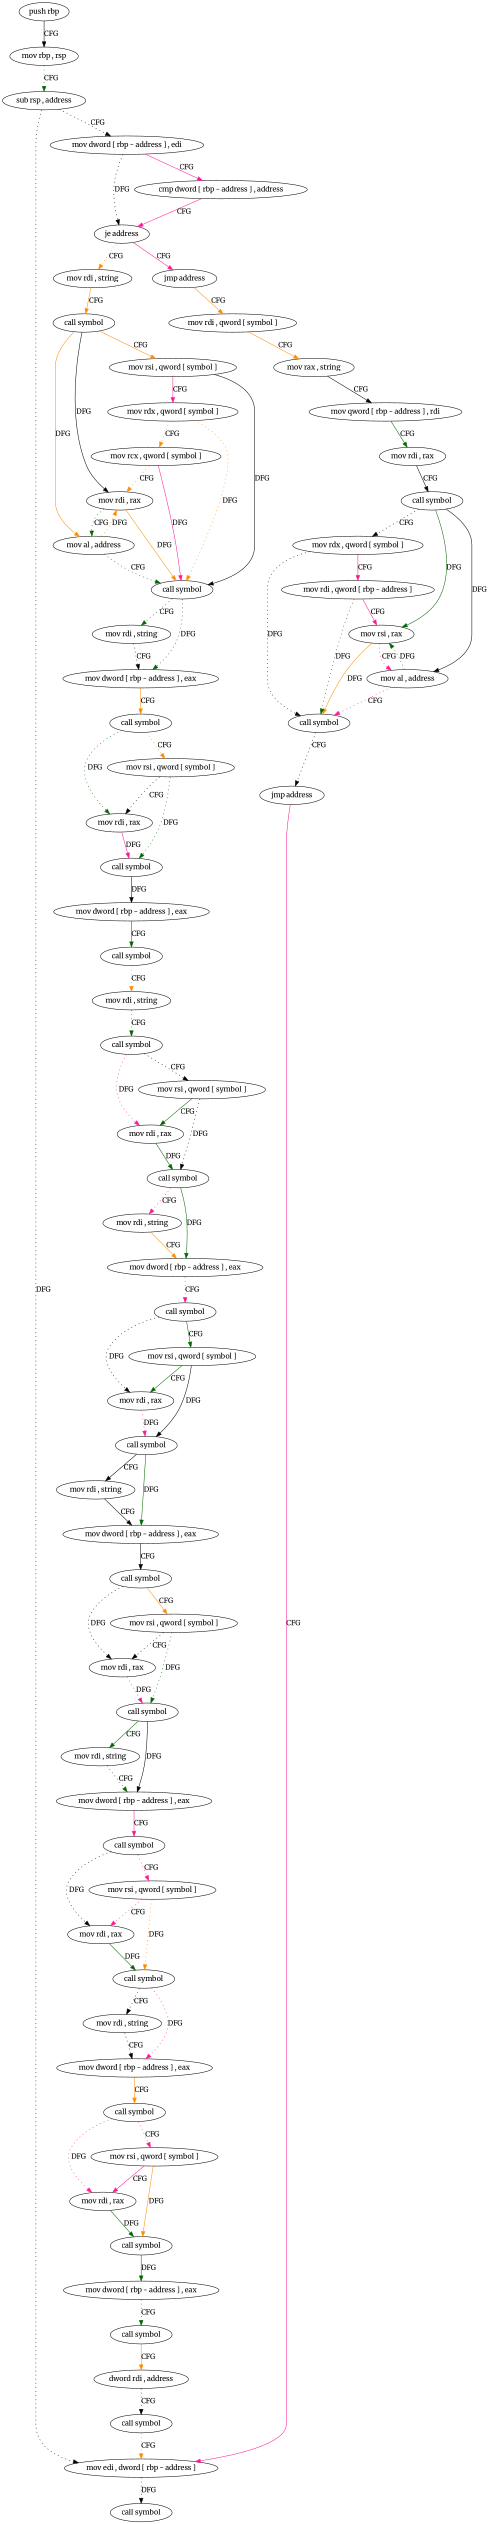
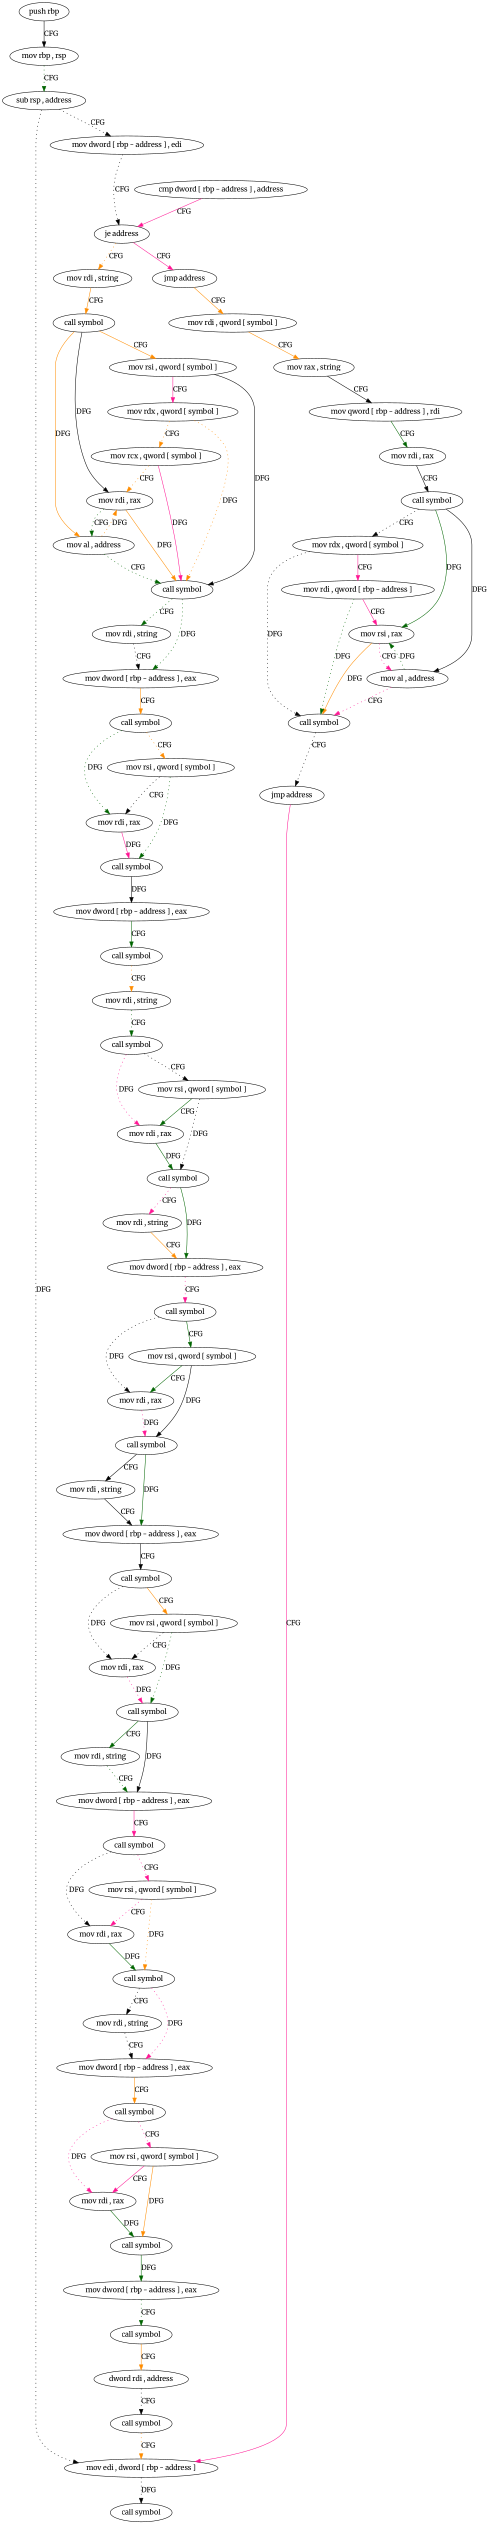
  digraph {
    fontname=Merriweather
    node [fontname=Merriweather]
    edge [color=black fontname=Merriweather style=dotted]
    n1 [label="push rbp"]
    n2 [label="mov rbp , rsp"]
    n3 [label="sub rsp , address"]
    n4 [label="mov dword [ rbp - address ] , edi"]
    n5 [label="mov edi , dword [ rbp - address ]"]
    n6 [label="cmp dword [ rbp - address ] , address"]
    n7 [label="je address"]
    n8 [label="mov rdi , string"]
    n9 [label="jmp address"]
    n10 [label="call symbol"]
    n11 [label="call symbol"]
    n12 [label="mov rdi , qword [ symbol ]"]
    n13 [label="mov rsi , qword [ symbol ]"]
    n14 [label="mov rdi , rax"]
    n15 [label="mov al , address"]
    n16 [label="mov rax , string"]
    n17 [label="mov rdx , qword [ symbol ]"]
    n18 [label="call symbol"]
    n19 [label="mov rcx , qword [ symbol ]"]
    n20 [label="mov rdi , string"]
    n21 [label="mov dword [ rbp - address ] , eax"]
    n22 [label="call symbol"]
    n23 [label="mov rsi , qword [ symbol ]"]
    n24 [label="mov rdi , rax"]
    n25 [label="call symbol"]
    n26 [label="mov dword [ rbp - address ] , eax"]
    n27 [label="call symbol"]
    n28 [label="mov rdi , string"]
    n29 [label="call symbol"]
    n30 [label="mov rsi , qword [ symbol ]"]
    n31 [label="mov rdi , rax"]
    n32 [label="call symbol"]
    n33 [label="mov rdi , string"]
    n34 [label="mov dword [ rbp - address ] , eax"]
    n35 [label="call symbol"]
    n36 [label="mov rsi , qword [ symbol ]"]
    n37 [label="mov rdi , rax"]
    n38 [label="call symbol"]
    n39 [label="mov rdi , string"]
    n40 [label="mov dword [ rbp - address ] , eax"]
    n41 [label="call symbol"]
    n42 [label="mov rsi , qword [ symbol ]"]
    n43 [label="mov rdi , rax"]
    n44 [label="call symbol"]
    n45 [label="mov rdi , string"]
    n46 [label="mov dword [ rbp - address ] , eax"]
    n47 [label="call symbol"]
    n48 [label="mov rsi , qword [ symbol ]"]
    n49 [label="mov rdi , rax"]
    n50 [label="call symbol"]
    n51 [label="mov rdi , string"]
    n52 [label="mov dword [ rbp - address ] , eax"]
    n53 [label="call symbol"]
    n54 [label="mov rsi , qword [ symbol ]"]
    n55 [label="mov rdi , rax"]
    n56 [label="call symbol"]
    n57 [label="mov dword [ rbp - address ] , eax"]
    n58 [label="call symbol"]
    n59 [label="dword rdi , address"]
    n60 [label="call symbol"]
    n61 [label="mov qword [ rbp - address ] , rdi"]
    n62 [label="mov rdi , rax"]
    n63 [label="call symbol"]
    n64 [label="mov rdx , qword [ symbol ]"]
    n65 [label="mov rsi , rax"]
    n66 [label="mov al , address"]
    n67 [label="mov rdi , qword [ rbp - address ]"]
    n68 [label="call symbol"]
    n69 [label="jmp address"]
    n1 -> n2 [label=CFG style=solid]
    n2 -> n3 [color=darkgreen label=CFG]
    n3 -> n4 [label=CFG]
    n3 -> n5 [label=DFG]
-   n4 -> n6 [color=deeppink label=CFG style=solid]
-   n4 -> n7 [label=DFG]
+   n4 -> n7 [label=CFG]
    n5 -> n10 [label=DFG]
    n6 -> n7 [color=deeppink label=CFG style=solid]
    n7 -> n8 [color=darkorange label=CFG]
    n7 -> n9 [color=deeppink label=CFG style=solid]
    n8 -> n11 [color=darkorange label=CFG style=solid]
    n9 -> n12 [color=darkorange label=CFG style=solid]
    n11 -> n13 [color=darkorange label=CFG style=solid]
    n11 -> n14 [label=DFG style=solid]
    n11 -> n15 [color=darkorange label=DFG style=solid]
    n12 -> n16 [color=darkorange label=CFG style=solid]
    n13 -> n17 [color=deeppink label=CFG style=solid]
    n13 -> n18 [label=DFG style=solid]
    n14 -> n15 [color=darkgreen label=CFG]
    n14 -> n18 [color=darkorange label=DFG style=solid]
    n15 -> n14 [color=darkorange label=DFG]
    n15 -> n18 [color=darkgreen label=CFG]
    n16 -> n61 [label=CFG style=solid]
    n17 -> n18 [color=darkorange label=DFG]
    n17 -> n19 [color=darkorange label=CFG]
    n18 -> n20 [color=darkgreen label=CFG]
    n18 -> n21 [color=darkgreen label=DFG]
    n19 -> n14 [color=darkorange label=CFG]
    n19 -> n18 [color=deeppink label=DFG style=solid]
    n20 -> n21 [label=CFG]
    n21 -> n22 [color=darkorange label=CFG style=solid]
    n22 -> n23 [color=darkorange label=CFG]
    n22 -> n24 [color=darkgreen label=DFG]
    n23 -> n24 [label=CFG]
    n23 -> n25 [color=darkgreen label=DFG]
    n24 -> n25 [color=deeppink label=DFG style=solid]
    n25 -> n26 [label=DFG style=solid]
    n26 -> n27 [color=darkgreen label=CFG style=solid]
    n27 -> n28 [color=darkorange label=CFG]
    n28 -> n29 [color=darkgreen label=CFG]
    n29 -> n30 [label=CFG]
    n29 -> n31 [color=deeppink label=DFG]
    n30 -> n31 [color=darkgreen label=CFG style=solid]
    n30 -> n32 [label=DFG]
    n31 -> n32 [color=darkgreen label=DFG style=solid]
    n32 -> n33 [color=deeppink label=CFG]
    n32 -> n34 [color=darkgreen label=DFG style=solid]
    n33 -> n34 [color=darkorange label=CFG style=solid]
    n34 -> n35 [color=deeppink label=CFG]
    n35 -> n36 [color=darkgreen label=CFG style=solid]
    n35 -> n37 [label=DFG]
    n36 -> n37 [color=darkgreen label=CFG style=solid]
    n36 -> n38 [label=DFG style=solid]
    n37 -> n38 [color=deeppink label=DFG]
    n38 -> n39 [label=CFG style=solid]
    n38 -> n40 [color=darkgreen label=DFG style=solid]
    n39 -> n40 [label=CFG style=solid]
    n40 -> n41 [label=CFG style=solid]
    n41 -> n42 [color=darkorange label=CFG style=solid]
    n41 -> n43 [label=DFG]
    n42 -> n43 [label=CFG]
    n42 -> n44 [color=darkgreen label=DFG]
    n43 -> n44 [color=deeppink label=DFG]
    n44 -> n45 [color=darkgreen label=CFG style=solid]
    n44 -> n46 [label=DFG style=solid]
    n45 -> n46 [color=darkgreen label=CFG]
    n46 -> n47 [color=deeppink label=CFG style=solid]
    n47 -> n48 [color=deeppink label=CFG]
    n47 -> n49 [label=DFG]
    n48 -> n49 [color=deeppink label=CFG]
    n48 -> n50 [color=darkorange label=DFG]
    n49 -> n50 [color=darkgreen label=DFG style=solid]
    n50 -> n51 [label=CFG]
    n50 -> n52 [color=deeppink label=DFG]
    n51 -> n52 [label=CFG]
    n52 -> n53 [color=darkorange label=CFG style=solid]
    n53 -> n54 [color=deeppink label=CFG]
    n53 -> n55 [color=deeppink label=DFG]
    n54 -> n55 [color=deeppink label=CFG style=solid]
    n54 -> n56 [color=darkorange label=DFG style=solid]
    n55 -> n56 [color=darkgreen label=DFG style=solid]
    n56 -> n57 [color=darkgreen label=DFG style=solid]
    n57 -> n58 [color=darkgreen label=CFG]
    n58 -> n59 [color=darkorange label=CFG style=solid]
    n59 -> n60 [label=CFG]
    n60 -> n5 [color=darkorange label=CFG]
    n61 -> n62 [color=darkgreen label=CFG style=solid]
    n62 -> n63 [label=CFG style=solid]
    n63 -> n64 [label=CFG]
    n63 -> n65 [color=darkgreen label=DFG style=solid]
    n63 -> n66 [label=DFG style=solid]
    n64 -> n67 [color=deeppink label=CFG style=solid]
    n64 -> n68 [label=DFG]
    n65 -> n66 [color=deeppink label=CFG]
    n65 -> n68 [color=darkorange label=DFG style=solid]
    n66 -> n65 [color=darkgreen label=DFG]
    n66 -> n68 [color=deeppink label=CFG]
    n67 -> n65 [color=deeppink label=CFG style=solid]
    n67 -> n68 [color=darkgreen label=DFG]
    n68 -> n69 [label=CFG]
    n69 -> n5 [color=deeppink label=CFG style=solid]
  }
